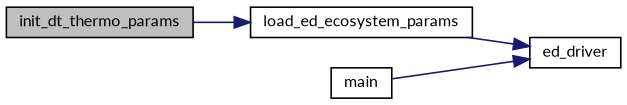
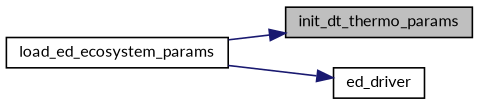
  digraph {
    fontname=Lato
    rankdir=RL
    node [color=black fillcolor=white fontname=Lato fontsize=10 shape=record style=filled]
    edge [color=midnightblue dir=back fontname=Lato fontsize=10 labelfontname=Helvetica labelfontsize=10 style=solid]
    n1 [fillcolor=grey75 fontcolor=black height=0.2 label=init_dt_thermo_params width=0.4]
    n2 [height=0.2 label=load_ed_ecosystem_params width=0.4]
    n3 [height=0.2 label=ed_driver width=0.4]
-   n4 [height=0.2 label=main width=0.4]
-   n2 -> n1
+   n1 -> n2
    n3 -> n2
-   n3 -> n4
  }
